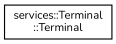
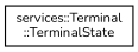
  digraph {
    rankdir=LR
    fontname=Nunito
-   n1 [color=black fillcolor=white fontname=Nunito fontsize=10 height=0.2 label="services::Terminal\l::Terminal" shape=record style=filled width=0.4]
+   n1 [color=black fillcolor=white fontname=Nunito fontsize=10 height=0.2 label="services::Terminal\l::TerminalState" shape=record style=filled width=0.4]
  }
